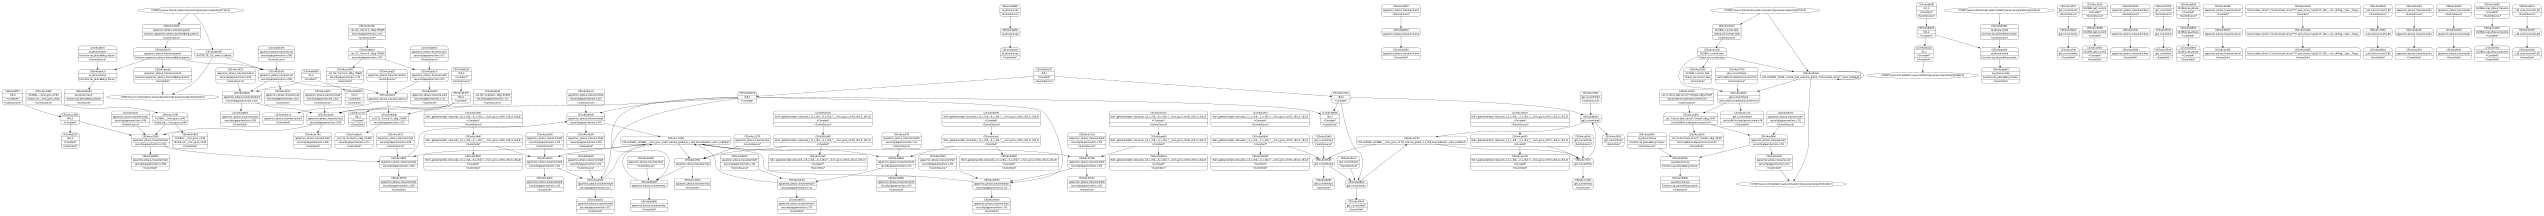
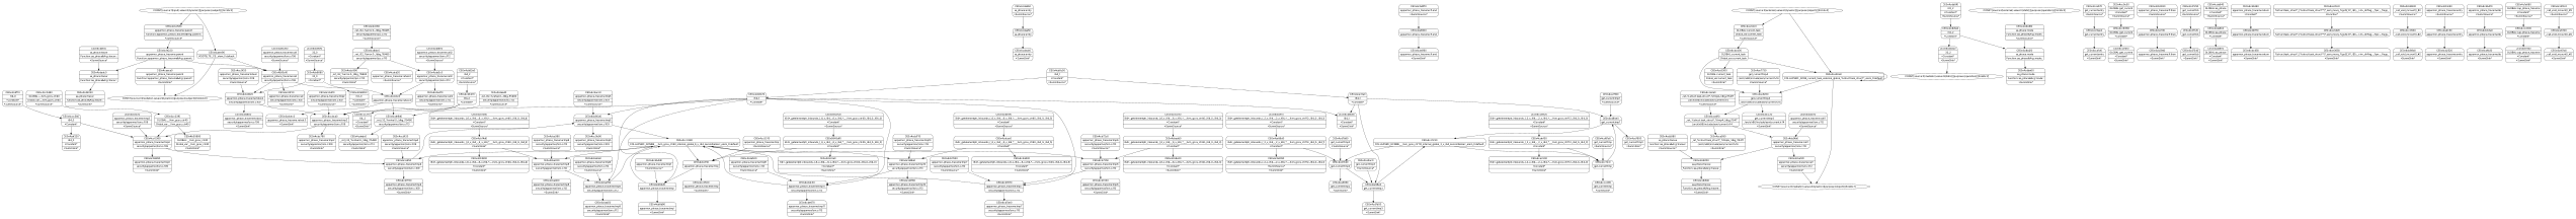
  digraph {
    fontname=Inter
    node [fontname=Inter shape=Mrecord]
    edge [fontname=Inter]
    n1 [label="{CE0x4cb80d0|apparmor_ptrace_traceme:tmp5|security/apparmor/lsm.c,109}"]
    n2 [label="{CE0x4cc0b90|apparmor_ptrace_traceme:tmp5|security/apparmor/lsm.c,109|*SummSink*}"]
    n3 [label="{CE0x4cc3380|COLLAPSED:_GCMRE___llvm_gcov_ctr40_internal_global_6_x_i64_zeroinitializer:_elem_0:default:}"]
    n4 [label="{CE0x4cb7250|apparmor_ptrace_traceme:tmp6|security/apparmor/lsm.c,110}"]
    n5 [label="{CE0x4ccafb0|apparmor_ptrace_traceme:tmp4|security/apparmor/lsm.c,109}"]
    n6 [label="{CE0x4cbc150|apparmor_ptrace_traceme:tmp}"]
    n7 [label="{CE0x4cba320|apparmor_ptrace_traceme:tmp8|security/apparmor/lsm.c,112}"]
    n8 [label="{CE0x4cdd6a0|apparmor_ptrace_traceme:tmp10|security/apparmor/lsm.c,113}"]
    n9 [label="{CE0x4cdaa50|aa_ptrace:entry}"]
    n10 [label="{CE0x4cdacb0|aa_ptrace:entry|*SummSink*}"]
    n11 [label="{CE0x4cba400|apparmor_ptrace_traceme:tmp8|security/apparmor/lsm.c,112|*SummSink*}"]
    n12 [label="{CE0x4cb4160|apparmor_ptrace_traceme:if.end|*SummSink*}"]
    n13 [label="{CE0x4caee90|VOIDTB_TE:_CE:_elem_0:default:}"]
    n14 [label="{CE0x4b30a10|apparmor_ptrace_traceme:call|security/apparmor/lsm.c,108}"]
    "CONST[source:0(mediator),value:2(dynamic)][purpose:{subject}][SnkIdx:0]" [shape=""]
    n16 [label="{CE0x4ccbf20|apparmor_ptrace_traceme:call|security/apparmor/lsm.c,108|*SummSink*}"]
    n17 [label="{CE0x4cb4920|apparmor_ptrace_traceme:tobool|security/apparmor/lsm.c,109}"]
    n18 [label="{CE0x4cdcbc0|apparmor_ptrace_traceme:retval.0}"]
    n19 [label="{CE0x4cdb380|aa_ptrace:tracee|Function::aa_ptrace&Arg::tracee::|*SummSource*}"]
    n20 [label="{CE0x4cdb100|aa_ptrace:tracee|Function::aa_ptrace&Arg::tracee::}"]
    n21 [label="{CE0x4cdb540|aa_ptrace:tracee|Function::aa_ptrace&Arg::tracee::|*SummSink*}"]
    n22 [label="{CE0x4cdd190|i64*_getelementptr_inbounds_(_6_x_i64_,_6_x_i64_*___llvm_gcov_ctr40,_i64_0,_i64_5)|*Constant*|*SummSource*}"]
    n23 [label="{CE0x4cdcac0|i64*_getelementptr_inbounds_(_6_x_i64_,_6_x_i64_*___llvm_gcov_ctr40,_i64_0,_i64_5)|*Constant*}"]
    n24 [label="{CE0x4cdd430|i64*_getelementptr_inbounds_(_6_x_i64_,_6_x_i64_*___llvm_gcov_ctr40,_i64_0,_i64_5)|*Constant*|*SummSink*}"]
    n25 [label="{CE0x4ce5260|get_current:tmp4|./arch/x86/include/asm/current.h,14}"]
    n26 [label="{CE0x4cbcc30|get_current:tmp4|./arch/x86/include/asm/current.h,14|*SummSink*}"]
    n27 [label="{CE0x4cca4f0|_ret_%struct.task_struct*_%tmp4,_!dbg_!15471|./arch/x86/include/asm/current.h,14}"]
    n28 [label="{CE0x4cb9fa0|apparmor_ptrace_traceme:call1|security/apparmor/lsm.c,112}"]
    n29 [label="{CE0x4cca590|_ret_%struct.task_struct*_%tmp4,_!dbg_!15471|./arch/x86/include/asm/current.h,14|*SummSink*}"]
    n30 [label="{CE0x4cb72c0|apparmor_ptrace_traceme:tmp6|security/apparmor/lsm.c,110|*SummSource*}"]
    n31 [label="{CE0x4cb7870|apparmor_ptrace_traceme:tmp7|security/apparmor/lsm.c,110}"]
    n32 [label="{CE0x4cb7330|apparmor_ptrace_traceme:tmp6|security/apparmor/lsm.c,110|*SummSink*}"]
-   n33 [label="{CE0x4cb6050|i64*_getelementptr_inbounds_(_2_x_i64_,_2_x_i64_*___llvm_gcov_ctr112,_i64_0,_i64_1)|*Constant*|*SummSink*}"]
+   n33 [label="{CE0x4cb6050|i64*_getelementptr_inbounds_(_2_x_i64_,_2_x_i64_*___llvm_gcov_ctr112,_i64_0,_i64_1)|*SummSource*|*SummSink*}"]
    n34 [label="{CE0x4cdb8f0|i32_2|*Constant*|*SummSource*}"]
    n35 [label="{CE0x4cdb6e0|i32_2|*Constant*}"]
    n36 [label="{CE0x4cdba20|i32_2|*Constant*|*SummSink*}"]
    n37 [label="{CE0x4cdbd20|aa_ptrace:mode|Function::aa_ptrace&Arg::mode::}"]
    n38 [label="{CE0x4cc9ee0|get_current:entry}"]
    n39 [label="{CE0x4cca1d0|get_current:entry|*SummSink*}"]
    n40 [label="{CE0x4cba790|apparmor_ptrace_traceme:tmp9|security/apparmor/lsm.c,112}"]
    n41 [label="{CE0x4cbaa50|apparmor_ptrace_traceme:tmp9|security/apparmor/lsm.c,112|*SummSink*}"]
    n42 [label="{CE0x4ce7600|get_current:tmp1|*SummSink*}"]
    n43 [label="{CE0x4cc9860|GLOBAL:get_current|*Constant*}"]
    n44 [label="{CE0x4cc9d10|GLOBAL:get_current|*Constant*|*SummSink*}"]
    n45 [label="{CE0x4cb48b0|apparmor_ptrace_traceme:tobool|security/apparmor/lsm.c,109|*SummSink*}"]
    n46 [label="{CE0x4ccbca0|apparmor_ptrace_traceme:tmp2|security/apparmor/lsm.c,109}"]
    n47 [label="{CE0x4cde9d0|_ret_i32_%retval.0,_!dbg_!15480|security/apparmor/lsm.c,113}"]
    n48 [label="{CE0x4cdcec0|apparmor_ptrace_traceme:retval.0|*SummSink*}"]
    "CONST[source:0(mediator),value:0(static)][purpose:{operation}][SnkIdx:2]" [shape=""]
    n50 [label="{CE0x4cbc510|apparmor_ptrace_traceme:if.then}"]
    n51 [label="{CE0x4cb29d0|apparmor_ptrace_traceme:if.then|*SummSink*}"]
    n52 [label="{CE0x4ccb120|apparmor_ptrace_traceme:tmp4|security/apparmor/lsm.c,109|*SummSource*}"]
    n53 [label="{CE0x4cb7f60|apparmor_ptrace_traceme:tmp4|security/apparmor/lsm.c,109|*SummSink*}"]
    n54 [label="{CE0x4cde670|apparmor_ptrace_traceme:tmp11|security/apparmor/lsm.c,113|*SummSink*}"]
    n55 [label="{CE0x4ccc540|i64_0|*Constant*}"]
    n56 [label="{CE0x4cc0380|apparmor_ptrace_traceme:tmp3|security/apparmor/lsm.c,109}"]
    n57 [label="{CE0x4caf220|i64_0|*Constant*|*SummSink*}"]
    n58 [label="{CE0x4cb9850|apparmor_ptrace_traceme:tmp3|security/apparmor/lsm.c,109|*SummSink*}"]
    n59 [label="{CE0x4cd7250|get_current:bb|*SummSource*}"]
    n60 [label="{CE0x4cd7120|get_current:bb}"]
    n61 [label="{CE0x4cd73d0|get_current:bb|*SummSink*}"]
    n62 [label="{CE0x4cb6d20|apparmor_ptrace_traceme:tmp1}"]
    n63 [label="{CE0x4cb6d90|apparmor_ptrace_traceme:tmp1|*SummSink*}"]
    n64 [label="{CE0x4cda8e0|GLOBAL:aa_ptrace|*Constant*|*SummSink*}"]
    n65 [label="{CE0x4cba120|apparmor_ptrace_traceme:call1|security/apparmor/lsm.c,112|*SummSink*}"]
    "CONST[source:0(mediator),value:2(dynamic)][purpose:{object}][SnkIdx:1]" [shape=""]
    n67 [label="{CE0x4cca070|get_current:entry|*SummSource*}"]
    n68 [label="{CE0x4cbc450|apparmor_ptrace_traceme:return|*SummSink*}"]
    n69 [label="{CE0x4ce3650|%struct.task_struct*_(%struct.task_struct**)*_asm_movq_%gs:$_1:P_,$0_,_r,im,_dirflag_,_fpsr_,_flags_|*SummSink*}"]
    n70 [label="{CE0x4cdbd90|aa_ptrace:mode|Function::aa_ptrace&Arg::mode::|*SummSource*}"]
    n71 [label="{CE0x4cdbe60|aa_ptrace:mode|Function::aa_ptrace&Arg::mode::|*SummSink*}"]
    n72 [label="{CE0x4cddc30|apparmor_ptrace_traceme:tmp11|security/apparmor/lsm.c,113}"]
    n73 [label="{CE0x4cb6850|i32_0|*Constant*|*SummSink*}"]
    n74 [label="{CE0x4ce32c0|GLOBAL:current_task|Global_var:current_task|*SummSource*}"]
    n75 [label="{CE0x4cbcd00|GLOBAL:current_task|Global_var:current_task}"]
    n76 [label="{CE0x4ce36e0|COLLAPSED:_GCRE_current_task_external_global_%struct.task_struct*:_elem_0:default:}"]
    n77 [label="{CE0x4ce3360|GLOBAL:current_task|Global_var:current_task|*SummSink*}"]
    n78 [label="{CE0x4cdb030|aa_ptrace:tracer|Function::aa_ptrace&Arg::tracer::|*SummSink*}"]
    n79 [label="{CE0x4cc11c0|get_current:tmp}"]
    n80 [label="{CE0x4cd8be0|get_current:tmp1}"]
    n81 [label="{CE0x4ccc290|get_current:tmp|*SummSink*}"]
    n82 [label="{CE0x4cc1230|COLLAPSED:_GCMRE___llvm_gcov_ctr112_internal_global_2_x_i64_zeroinitializer:_elem_0:default:}"]
    n83 [label="{CE0x4cd7b90|get_current:tmp2|*SummSource*}"]
    n84 [label="{CE0x4cd7b20|get_current:tmp2}"]
    n85 [label="{CE0x4ce58e0|get_current:tmp3}"]
    n86 [label="{CE0x4ce5850|get_current:tmp2|*SummSink*}"]
    n87 [label="{CE0x4cbc790|apparmor_ptrace_traceme:tmp2|security/apparmor/lsm.c,109|*SummSink*}"]
    n88 [label="{CE0x4cb8270|i64_2|*Constant*}"]
    n89 [label="{CE0x4ccc3f0|i64_2|*Constant*|*SummSink*}"]
    n90 [label="{CE0x4cda640|GLOBAL:aa_ptrace|*Constant*|*SummSource*}"]
    n91 [label="{CE0x4cda6b0|GLOBAL:aa_ptrace|*Constant*}"]
    n92 [label="{CE0x4cdedc0|_ret_i32_%retval.0,_!dbg_!15480|security/apparmor/lsm.c,113|*SummSink*}"]
    n93 [label="{CE0x4cda3c0|apparmor_ptrace_traceme:call2|security/apparmor/lsm.c,112}"]
    n94 [label="{CE0x4cda470|apparmor_ptrace_traceme:call2|security/apparmor/lsm.c,112|*SummSink*}"]
    n95 [label="{CE0x4cc6920|i64*_getelementptr_inbounds_(_2_x_i64_,_2_x_i64_*___llvm_gcov_ctr112,_i64_0,_i64_0)|*Constant*|*SummSource*}"]
    n96 [label="{CE0x4cdef30|i64*_getelementptr_inbounds_(_2_x_i64_,_2_x_i64_*___llvm_gcov_ctr112,_i64_0,_i64_0)|*Constant*}"]
    n97 [label="{CE0x4cec500|i64*_getelementptr_inbounds_(_2_x_i64_,_2_x_i64_*___llvm_gcov_ctr112,_i64_0,_i64_0)|*Constant*|*SummSink*}"]
    n98 [label="{CE0x4cb88a0|_call_void_mcount()_#2|*SummSink*}"]
    n99 [label="{CE0x4cc0530|_call_void_mcount()_#2}"]
    n100 [label="{CE0x4ce5ac0|get_current:tmp3|*SummSource*}"]
    n101 [label="{CE0x4cd7d00|get_current:tmp3|*SummSink*}"]
    n102 [label="{CE0x4cbc0e0|i64*_getelementptr_inbounds_(_6_x_i64_,_6_x_i64_*___llvm_gcov_ctr40,_i64_0,_i64_0)|*Constant*|*SummSink*}"]
    n103 [label="{CE0x4cb1c60|apparmor_ptrace_traceme:entry|*SummSource*}"]
    n104 [label="{CE0x4cafc50|apparmor_ptrace_traceme:entry}"]
    n105 [label="{CE0x4cb2520|apparmor_ptrace_traceme:entry|*SummSink*}"]
    n106 [label="{CE0x4cca2e0|_ret_%struct.task_struct*_%tmp4,_!dbg_!15471|./arch/x86/include/asm/current.h,14|*SummSource*}"]
    n107 [label="{CE0x4cbb3a0|apparmor_ptrace_traceme:bb}"]
    n108 [label="{CE0x4cafb20|apparmor_ptrace_traceme:bb|*SummSink*}"]
    n109 [label="{CE0x4cc3500|apparmor_ptrace_traceme:tmp|*SummSink*}"]
    n110 [label="{CE0x4c1e080|GLOBAL:cap_ptrace_traceme|*Constant*|*SummSource*}"]
    n111 [label="{CE0x4ccc600|GLOBAL:cap_ptrace_traceme|*Constant*}"]
    n112 [label="{CE0x4c1e140|GLOBAL:cap_ptrace_traceme|*Constant*|*SummSink*}"]
    n113 [label="{CE0x4cb6b70|i64_1|*Constant*}"]
    n114 [label="{CE0x4cb6be0|i64_1|*Constant*|*SummSink*}"]
    n115 [label="{CE0x4cb7ae0|apparmor_ptrace_traceme:tmp7|security/apparmor/lsm.c,110|*SummSink*}"]
    n116 [label="{CE0x4cd7dc0|_call_void_mcount()_#2|*SummSource*}"]
    n117 [label="{CE0x4ce5100|_call_void_mcount()_#2}"]
    n118 [label="{CE0x4ce51a0|_call_void_mcount()_#2|*SummSink*}"]
    n119 [label="{CE0x4c1e220|apparmor_ptrace_traceme:parent|Function::apparmor_ptrace_traceme&Arg::parent::}"]
    n120 [label="{CE0x4cdadc0|aa_ptrace:tracer|Function::aa_ptrace&Arg::tracer::}"]
    n121 [label="{CE0x4caeca0|apparmor_ptrace_traceme:parent|Function::apparmor_ptrace_traceme&Arg::parent::|*SummSink*}"]
    n122 [label="{CE0x4cbb4d0|apparmor_ptrace_traceme:tmp1|*SummSource*}"]
    n123 [label="{CE0x4cb1800|i64*_getelementptr_inbounds_(_6_x_i64_,_6_x_i64_*___llvm_gcov_ctr40,_i64_0,_i64_4)|*Constant*|*SummSink*}"]
    n124 [label="{CE0x4cb40f0|apparmor_ptrace_traceme:if.end|*SummSource*}"]
    n125 [label="{CE0x4cafb90|apparmor_ptrace_traceme:if.end}"]
    n126 [label="{CE0x4cba010|apparmor_ptrace_traceme:call1|security/apparmor/lsm.c,112|*SummSource*}"]
    n127 [label="{CE0x4cdbbc0|_ret_i32_%error.0,_!dbg_!15485|security/apparmor/ipc.c,110}"]
    n128 [label="{CE0x4cdc990|_ret_i32_%error.0,_!dbg_!15485|security/apparmor/ipc.c,110|*SummSink*}"]
    n129 [label="{CE0x4cb5f10|i64*_getelementptr_inbounds_(_2_x_i64_,_2_x_i64_*___llvm_gcov_ctr112,_i64_0,_i64_1)|*Constant*|*SummSource*}"]
    n130 [label="{CE0x4ce56d0|i64*_getelementptr_inbounds_(_2_x_i64_,_2_x_i64_*___llvm_gcov_ctr112,_i64_0,_i64_1)|*Constant*}"]
    n131 [label="{CE0x4cb1540|i64*_getelementptr_inbounds_(_6_x_i64_,_6_x_i64_*___llvm_gcov_ctr40,_i64_0,_i64_4)|*Constant*|*SummSource*}"]
    n132 [label="{CE0x4cb14d0|i64*_getelementptr_inbounds_(_6_x_i64_,_6_x_i64_*___llvm_gcov_ctr40,_i64_0,_i64_4)|*SummSink*}"]
    n133 [label="{CE0x4cdafc0|aa_ptrace:tracer|Function::aa_ptrace&Arg::tracer::|*SummSource*}"]
    "CONST[source:2(external),value:2(dynamic)][purpose:{object}][SrcIdx:4]" [shape=""]
    n135 [label="{CE0x4cc0f20|apparmor_ptrace_traceme:tobool|security/apparmor/lsm.c,109|*SummSource*}"]
    n136 [label="{CE0x4caf110|i64_0|*Constant*|*SummSource*}"]
    n137 [label="{CE0x4cb6f70|apparmor_ptrace_traceme:return}"]
    n138 [label="{CE0x4cde500|apparmor_ptrace_traceme:tmp11|security/apparmor/lsm.c,113|*SummSource*}"]
    n139 [label="{CE0x4cb82e0|i64_2|*Constant*|*SummSource*}"]
    n140 [label="{CE0x4cba8a0|apparmor_ptrace_traceme:tmp9|security/apparmor/lsm.c,112|*SummSource*}"]
    n141 [label="{CE0x4cbc580|apparmor_ptrace_traceme:parent|Function::apparmor_ptrace_traceme&Arg::parent::|*SummSource*}"]
    n142 [label="{CE0x4cb4c10|apparmor_ptrace_traceme:tmp3|security/apparmor/lsm.c,109|*SummSource*}"]
    n143 [label="{CE0x4ce3420|%struct.task_struct*_(%struct.task_struct**)*_asm_movq_%gs:$_1:P_,$0_,_r,im,_dirflag_,_fpsr_,_flags_}"]
    n144 [label="{CE0x4cdc060|_ret_i32_%error.0,_!dbg_!15485|security/apparmor/ipc.c,110|*SummSource*}"]
    n145 [label="{CE0x4cba390|apparmor_ptrace_traceme:tmp8|security/apparmor/lsm.c,112|*SummSource*}"]
    n146 [label="{CE0x4cb6c50|i64_1|*Constant*|*SummSource*}"]
    n147 [label="{CE0x4ce31a0|i64_1|*Constant*}"]
    "CONST[source:2(external),value:0(static)][purpose:{operation}][SrcIdx:3]" [shape=""]
    n149 [label="{CE0x4cdd710|apparmor_ptrace_traceme:tmp10|security/apparmor/lsm.c,113|*SummSource*}"]
    n150 [label="{CE0x4cdd780|apparmor_ptrace_traceme:tmp10|security/apparmor/lsm.c,113|*SummSink*}"]
    n151 [label="{CE0x4ce7590|get_current:tmp1|*SummSource*}"]
    n152 [label="{CE0x4cb6680|i32_0|*Constant*}"]
    n153 [label="{CE0x4b30890|GLOBAL:__llvm_gcov_ctr40|Global_var:__llvm_gcov_ctr40|*SummSink*}"]
    n154 [label="{CE0x4cb2930|apparmor_ptrace_traceme:if.then|*SummSource*}"]
    n155 [label="{CE0x4cbadd0|i64*_getelementptr_inbounds_(_6_x_i64_,_6_x_i64_*___llvm_gcov_ctr40,_i64_0,_i64_3)|*Constant*}"]
    n156 [label="{CE0x4cb8e20|i64*_getelementptr_inbounds_(_6_x_i64_,_6_x_i64_*___llvm_gcov_ctr40,_i64_0,_i64_3)|*Constant*|*SummSink*}"]
    n157 [label="{CE0x4cbb240|apparmor_ptrace_traceme:return|*Constant*}"]
    n158 [label="{CE0x4cb8830|_call_void_mcount()_#2|*SummSource*}"]
    n159 [label="{CE0x4cd81a0|get_current:tmp|*SummSource*}"]
    n160 [label="{CE0x4cdcd20|apparmor_ptrace_traceme:retval.0|*SummSource*}"]
    n161 [label="{CE0x4cb7930|apparmor_ptrace_traceme:tmp7|security/apparmor/lsm.c,110|*SummSource*}"]
    n162 [label="{CE0x4cdea40|_ret_i32_%retval.0,_!dbg_!15480|security/apparmor/lsm.c,113|*SummSource*}"]
    n163 [label="{CE0x4cbacc0|apparmor_ptrace_traceme:tmp5|security/apparmor/lsm.c,109|*SummSource*}"]
+   n164 [label="{CE0x4cb66f0|i32_0|*Constant*|*SummSource*}"]
    n165 [label="{CE0x4cda4e0|apparmor_ptrace_traceme:call2|security/apparmor/lsm.c,112|*SummSource*}"]
    n166 [label="{CE0x5843f20|i64*_getelementptr_inbounds_(_6_x_i64_,_6_x_i64_*___llvm_gcov_ctr40,_i64_0,_i64_0)|*Constant*|*SummSource*}"]
    n167 [label="{CE0x5843df0|i64*_getelementptr_inbounds_(_6_x_i64_,_6_x_i64_*___llvm_gcov_ctr40,_i64_0,_i64_0)|*Constant*}"]
    n168 [label="{CE0x4cc0c90|i64*_getelementptr_inbounds_(_6_x_i64_,_6_x_i64_*___llvm_gcov_ctr40,_i64_0,_i64_3)|*Constant*|*SummSource*}"]
    n169 [label="{CE0x4ce35c0|%struct.task_struct*_(%struct.task_struct**)*_asm_movq_%gs:$_1:P_,$0_,_r,im,_dirflag_,_fpsr_,_flags_|*Function*}"]
    "CONST[source:1(input),value:2(dynamic)][purpose:{subject}][SrcIdx:2]" [shape=""]
    n171 [label="{CE0x4cbb410|apparmor_ptrace_traceme:bb|*SummSource*}"]
    n172 [label="{CE0x4ccbd10|apparmor_ptrace_traceme:tmp2|security/apparmor/lsm.c,109|*SummSource*}"]
    n173 [label="{CE0x4cc03f0|GLOBAL:__llvm_gcov_ctr40|Global_var:__llvm_gcov_ctr40}"]
    n174 [label="{CE0x4cc9c50|GLOBAL:get_current|*Constant*|*SummSource*}"]
    n175 [label="{CE0x4ce7730|get_current:tmp4|./arch/x86/include/asm/current.h,14|*SummSource*}"]
    n176 [label="{CE0x4cc3310|apparmor_ptrace_traceme:tmp|*SummSource*}"]
    n177 [label="{CE0x4cb6390|apparmor_ptrace_traceme:call|security/apparmor/lsm.c,108|*SummSource*}"]
    n178 [label="{CE0x4cc0460|GLOBAL:__llvm_gcov_ctr40|Global_var:__llvm_gcov_ctr40|*SummSource*}"]
    n179 [label="{CE0x4cdabb0|aa_ptrace:entry|*SummSource*}"]
    n1 -> n2
    n1 -> n3
    n3 -> n4
    n3 -> n5
    n3 -> n6
    n3 -> n7
    n3 -> n8
    n4 -> n31
    n4 -> n32
    n5 -> n1
    n5 -> n53
    n6 -> n62
    n6 -> n109
    n7 -> n11
    n7 -> n40
    n8 -> n72
    n8 -> n150
    n9 -> n10
    n13 -> n14
    n13 -> "CONST[source:0(mediator),value:2(dynamic)][purpose:{subject}][SnkIdx:0]"
    n14 -> n16
    n14 -> n17
    n14 -> n18
    n17 -> n45
    n17 -> n46
    n18 -> n47
    n18 -> n48
    n19 -> n20
    n20 -> n21
    n22 -> n23
    n23 -> n8
    n23 -> n24
    n25 -> n26
    n25 -> n27
    n27 -> n28
    n27 -> n29
    n28 -> n20
    n28 -> n65
    n30 -> n4
    n31 -> n3
    n31 -> n115
    n34 -> n35
    n35 -> n36
    n35 -> n37
    n36 -> "CONST[source:0(mediator),value:0(static)][purpose:{operation}][SnkIdx:2]"
    n37 -> n71
    n38 -> n39
    n40 -> n3
    n40 -> n41
    n43 -> n44
    n46 -> n56
    n46 -> n87
    n47 -> n92
    n50 -> n51
    n52 -> n5
    n55 -> n56
    n55 -> n57
    n56 -> n5
    n56 -> n58
    n59 -> n60
    n60 -> n61
    n62 -> n3
    n62 -> n63
    n65 -> "CONST[source:0(mediator),value:2(dynamic)][purpose:{object}][SnkIdx:1]"
    n67 -> n38
    n70 -> n37
    n72 -> n3
    n72 -> n54
    n74 -> n75
    n75 -> n25
    n75 -> n76
    n75 -> n77
    n76 -> n25
    n76 -> "CONST[source:0(mediator),value:2(dynamic)][purpose:{object}][SnkIdx:1]"
    n76 -> n76
    n79 -> n80
    n79 -> n81
    n80 -> n42
    n80 -> n82
    n82 -> n79
    n82 -> n84
    n83 -> n84
    n84 -> n85
    n84 -> n86
    n85 -> n82
    n85 -> n101
    n88 -> n46
    n88 -> n89
    n90 -> n91
    n91 -> n64
    n93 -> n18
    n93 -> n94
    n95 -> n96
    n96 -> n79
    n96 -> n97
    n99 -> n98
    n100 -> n85
    n103 -> n104
    n104 -> n105
    n106 -> n27
    n107 -> n108
    n110 -> n111
    n111 -> n112
    n113 -> n1
    n113 -> n31
    n113 -> n40
    n113 -> n46
    n113 -> n62
+   n113 -> n72
    n113 -> n114
    n116 -> n117
    n117 -> n118
    n119 -> n14
    n119 -> n120
    n119 -> n121
    n120 -> n78
    n121 -> "CONST[source:0(mediator),value:2(dynamic)][purpose:{subject}][SnkIdx:0]"
    n122 -> n62
    n124 -> n125
    n125 -> n12
    n126 -> n28
    n127 -> n93
    n127 -> n128
    n129 -> n130
    n130 -> n33
    n130 -> n84
    n131 -> n132
    n132 -> n7
    n132 -> n123
    n133 -> n120
    "CONST[source:2(external),value:2(dynamic)][purpose:{object}][SrcIdx:4]" -> n74
    "CONST[source:2(external),value:2(dynamic)][purpose:{object}][SrcIdx:4]" -> n76
    n135 -> n17
    n136 -> n55
    n137 -> n68
    n138 -> n72
    n139 -> n88
    n140 -> n40
    n141 -> n119
    n142 -> n56
    n143 -> n69
    n144 -> n127
    n145 -> n7
    n146 -> n113
    n146 -> n147
    n147 -> n80
    n147 -> n85
    n147 -> n114
    "CONST[source:2(external),value:0(static)][purpose:{operation}][SrcIdx:3]" -> n70
    n149 -> n8
    n151 -> n80
    n152 -> n17
    n152 -> n73
    n154 -> n50
    n155 -> n4
    n155 -> n156
    n157 -> n137
    n158 -> n99
    n159 -> n79
    n160 -> n18
    n161 -> n31
    n162 -> n47
    n163 -> n1
+   n164 -> n152
    n165 -> n93
    n166 -> n167
    n167 -> n6
    n167 -> n102
    n168 -> n155
    n169 -> n143
    "CONST[source:1(input),value:2(dynamic)][purpose:{subject}][SrcIdx:2]" -> n13
    "CONST[source:1(input),value:2(dynamic)][purpose:{subject}][SrcIdx:2]" -> n141
    n171 -> n107
    n172 -> n46
    n173 -> n56
    n173 -> n153
    n174 -> n43
    n175 -> n25
    n176 -> n6
    n177 -> n14
    n178 -> n173
    n179 -> n9
  }
